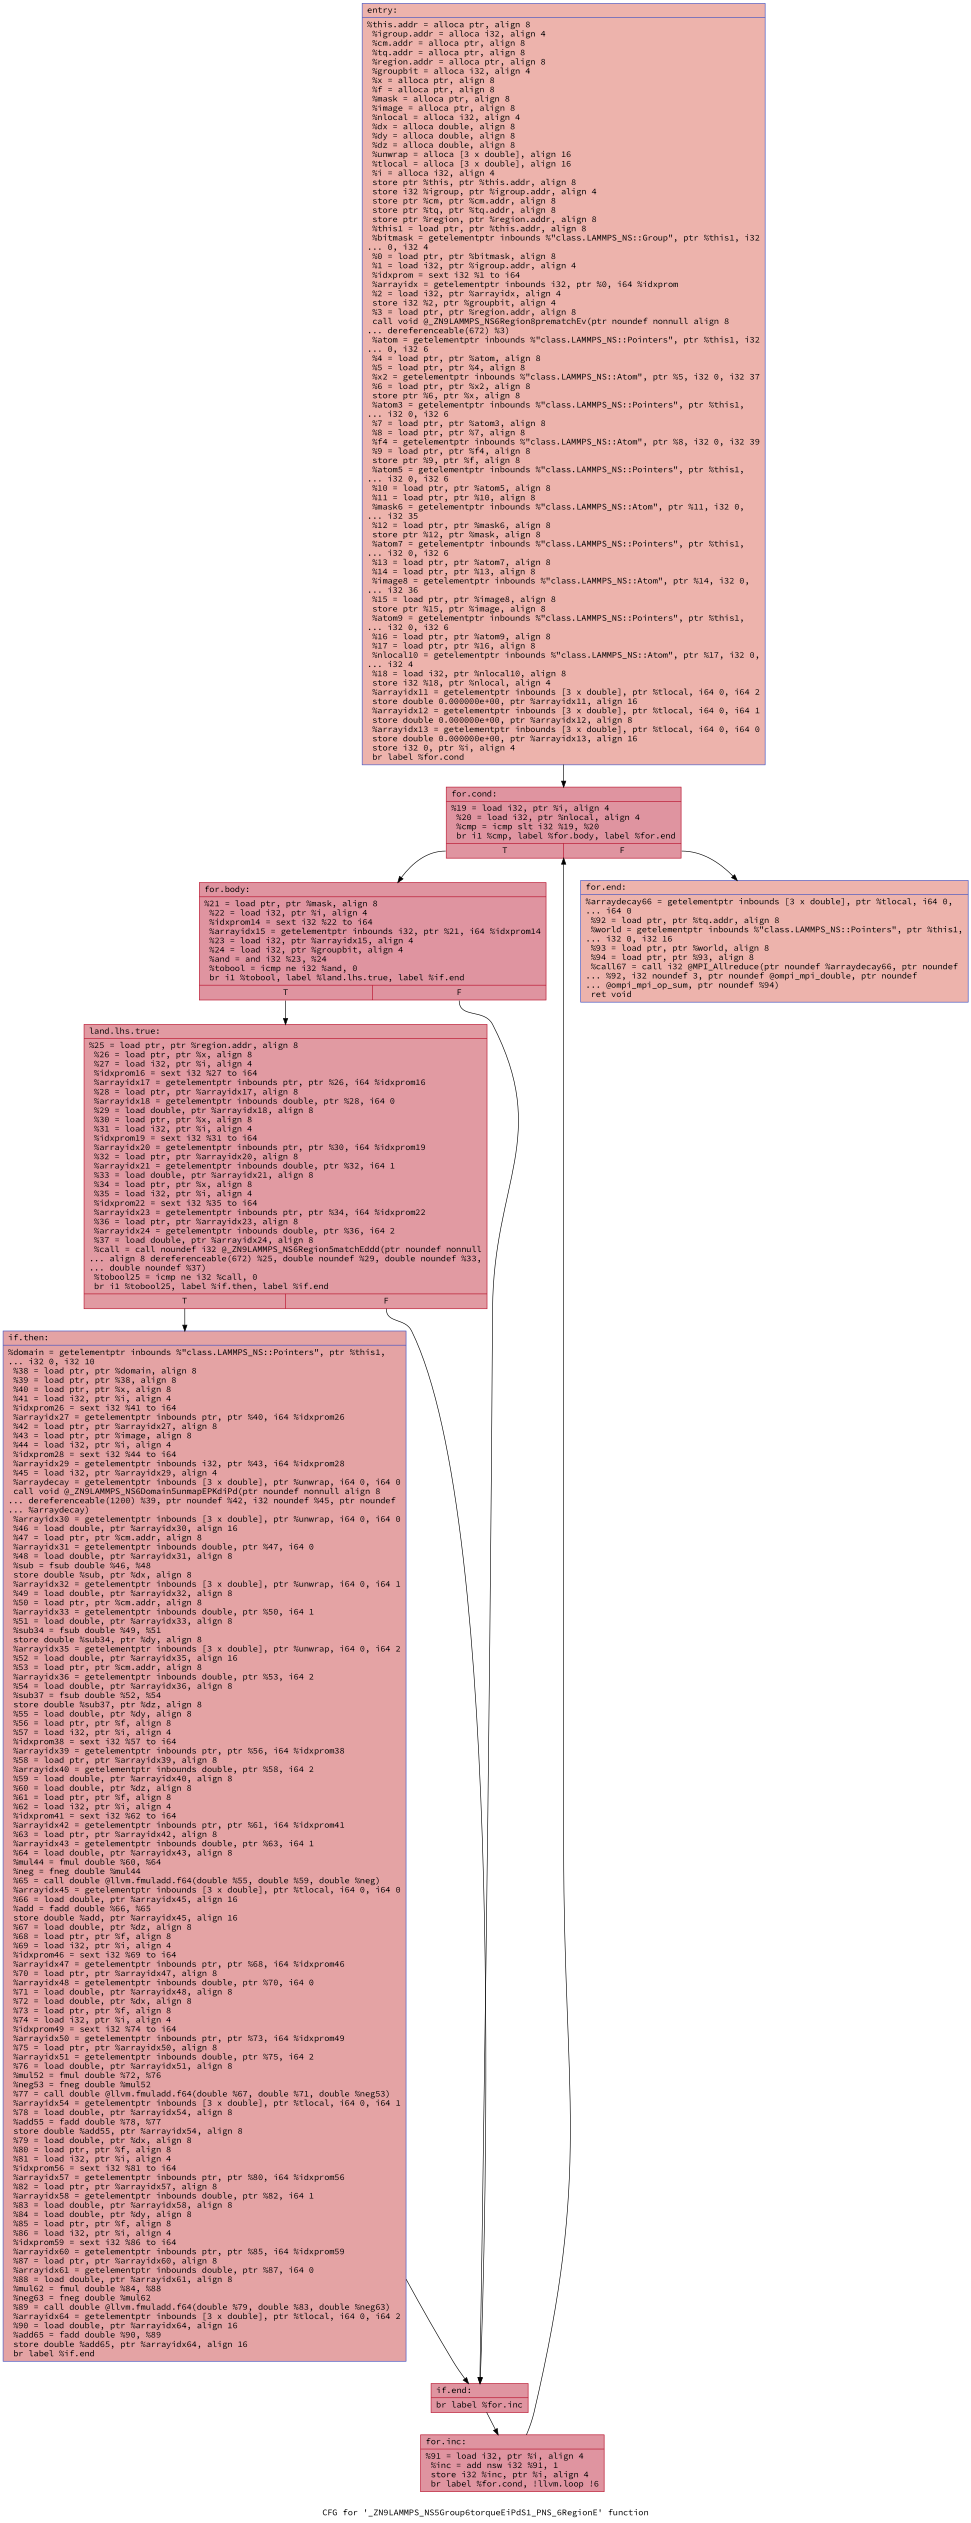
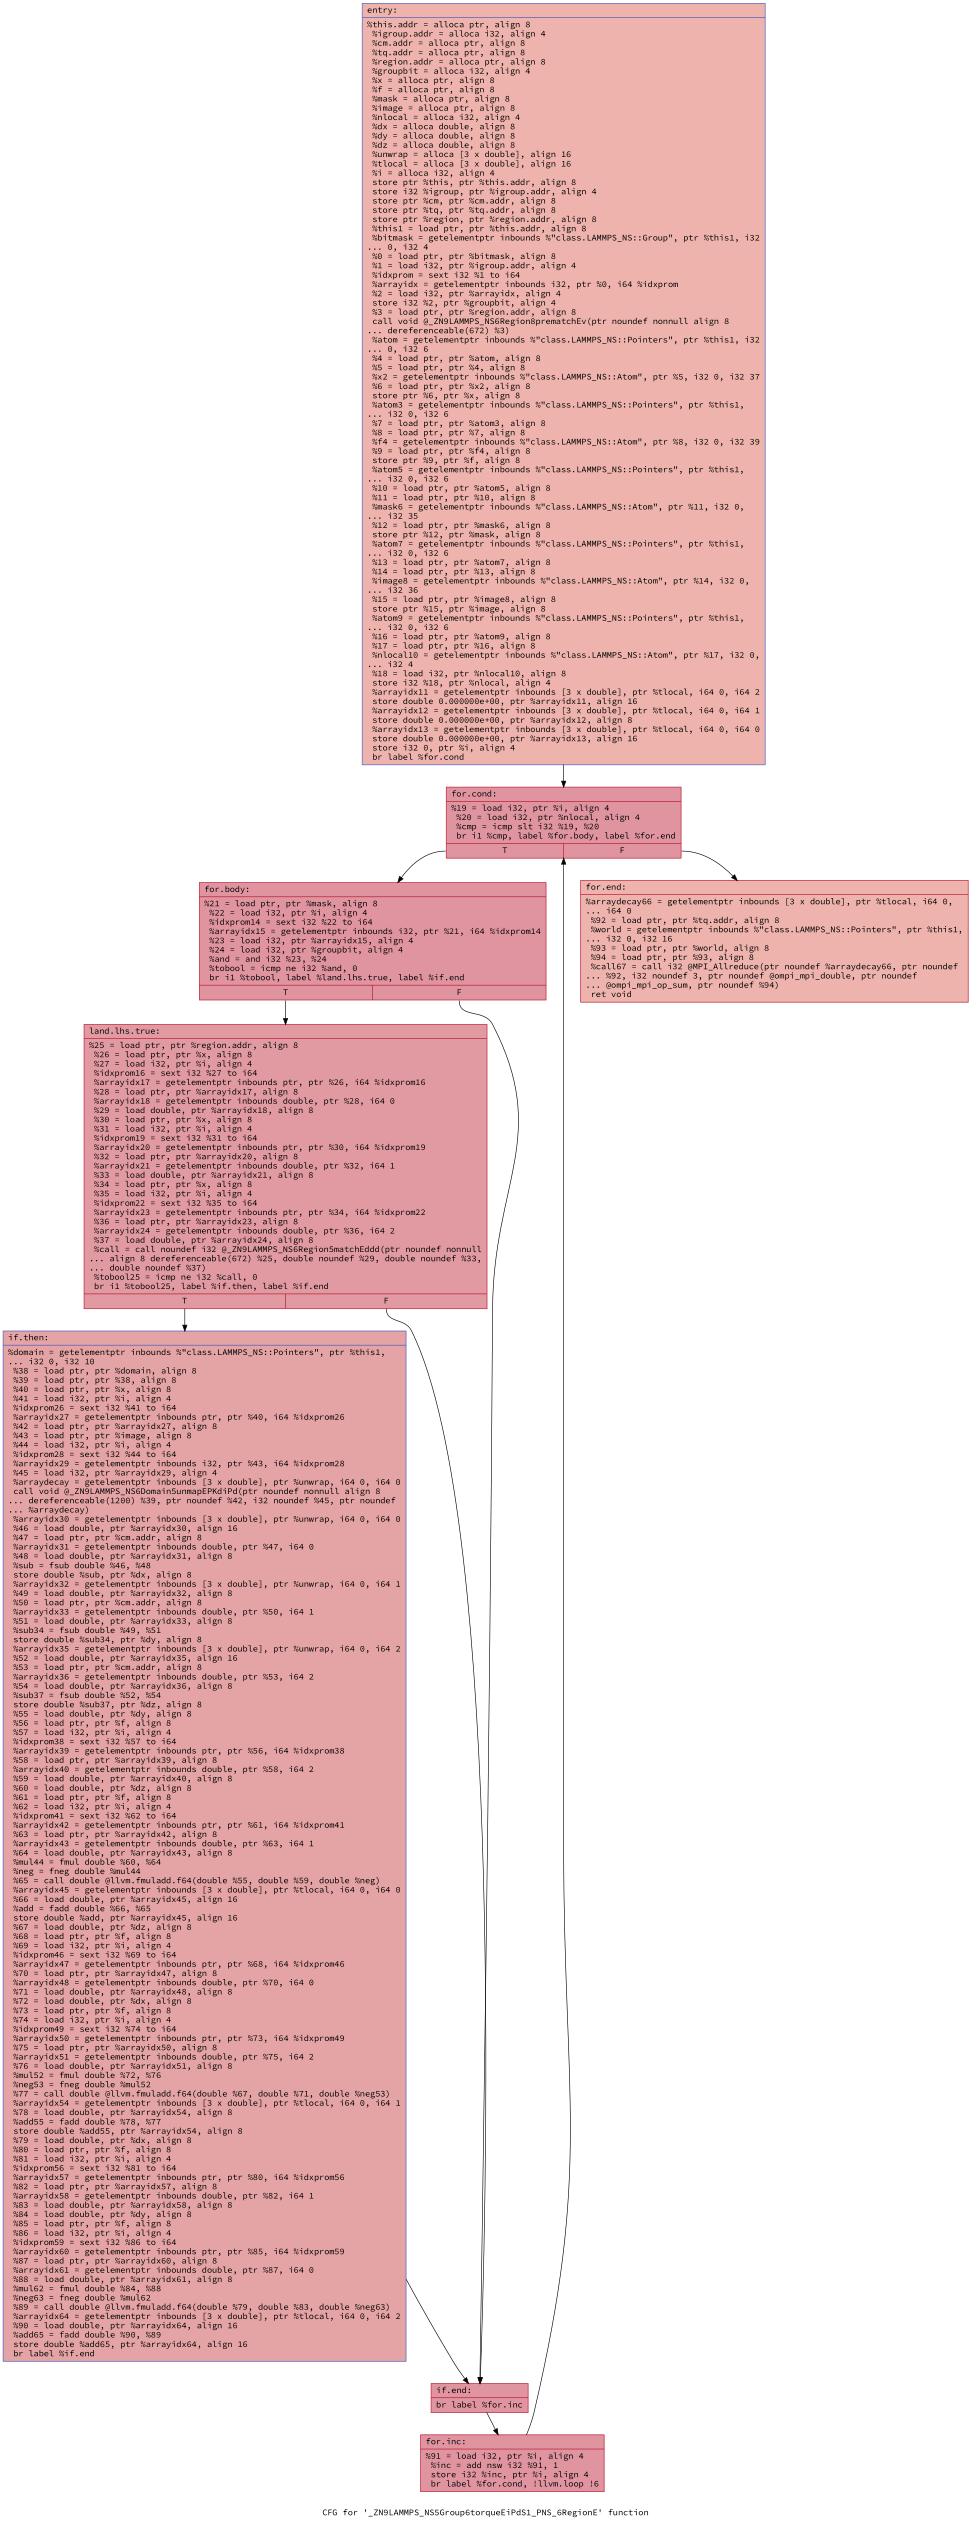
  digraph {
    label="CFG for '_ZN9LAMMPS_NS5Group6torqueEiPdS1_PNS_6RegionE' function"
    fontname="Source Code Pro"
    node [color="#b70d28ff" fillcolor="#b70d2870" fontname="Source Code Pro" shape=record style=filled]
    edge [fontname="Source Code Pro"]
    n1 [color="#3d50c3ff" fillcolor="#d6524470" label="{entry:\l|  %this.addr = alloca ptr, align 8\l  %igroup.addr = alloca i32, align 4\l  %cm.addr = alloca ptr, align 8\l  %tq.addr = alloca ptr, align 8\l  %region.addr = alloca ptr, align 8\l  %groupbit = alloca i32, align 4\l  %x = alloca ptr, align 8\l  %f = alloca ptr, align 8\l  %mask = alloca ptr, align 8\l  %image = alloca ptr, align 8\l  %nlocal = alloca i32, align 4\l  %dx = alloca double, align 8\l  %dy = alloca double, align 8\l  %dz = alloca double, align 8\l  %unwrap = alloca [3 x double], align 16\l  %tlocal = alloca [3 x double], align 16\l  %i = alloca i32, align 4\l  store ptr %this, ptr %this.addr, align 8\l  store i32 %igroup, ptr %igroup.addr, align 4\l  store ptr %cm, ptr %cm.addr, align 8\l  store ptr %tq, ptr %tq.addr, align 8\l  store ptr %region, ptr %region.addr, align 8\l  %this1 = load ptr, ptr %this.addr, align 8\l  %bitmask = getelementptr inbounds %\"class.LAMMPS_NS::Group\", ptr %this1, i32\l... 0, i32 4\l  %0 = load ptr, ptr %bitmask, align 8\l  %1 = load i32, ptr %igroup.addr, align 4\l  %idxprom = sext i32 %1 to i64\l  %arrayidx = getelementptr inbounds i32, ptr %0, i64 %idxprom\l  %2 = load i32, ptr %arrayidx, align 4\l  store i32 %2, ptr %groupbit, align 4\l  %3 = load ptr, ptr %region.addr, align 8\l  call void @_ZN9LAMMPS_NS6Region8prematchEv(ptr noundef nonnull align 8\l... dereferenceable(672) %3)\l  %atom = getelementptr inbounds %\"class.LAMMPS_NS::Pointers\", ptr %this1, i32\l... 0, i32 6\l  %4 = load ptr, ptr %atom, align 8\l  %5 = load ptr, ptr %4, align 8\l  %x2 = getelementptr inbounds %\"class.LAMMPS_NS::Atom\", ptr %5, i32 0, i32 37\l  %6 = load ptr, ptr %x2, align 8\l  store ptr %6, ptr %x, align 8\l  %atom3 = getelementptr inbounds %\"class.LAMMPS_NS::Pointers\", ptr %this1,\l... i32 0, i32 6\l  %7 = load ptr, ptr %atom3, align 8\l  %8 = load ptr, ptr %7, align 8\l  %f4 = getelementptr inbounds %\"class.LAMMPS_NS::Atom\", ptr %8, i32 0, i32 39\l  %9 = load ptr, ptr %f4, align 8\l  store ptr %9, ptr %f, align 8\l  %atom5 = getelementptr inbounds %\"class.LAMMPS_NS::Pointers\", ptr %this1,\l... i32 0, i32 6\l  %10 = load ptr, ptr %atom5, align 8\l  %11 = load ptr, ptr %10, align 8\l  %mask6 = getelementptr inbounds %\"class.LAMMPS_NS::Atom\", ptr %11, i32 0,\l... i32 35\l  %12 = load ptr, ptr %mask6, align 8\l  store ptr %12, ptr %mask, align 8\l  %atom7 = getelementptr inbounds %\"class.LAMMPS_NS::Pointers\", ptr %this1,\l... i32 0, i32 6\l  %13 = load ptr, ptr %atom7, align 8\l  %14 = load ptr, ptr %13, align 8\l  %image8 = getelementptr inbounds %\"class.LAMMPS_NS::Atom\", ptr %14, i32 0,\l... i32 36\l  %15 = load ptr, ptr %image8, align 8\l  store ptr %15, ptr %image, align 8\l  %atom9 = getelementptr inbounds %\"class.LAMMPS_NS::Pointers\", ptr %this1,\l... i32 0, i32 6\l  %16 = load ptr, ptr %atom9, align 8\l  %17 = load ptr, ptr %16, align 8\l  %nlocal10 = getelementptr inbounds %\"class.LAMMPS_NS::Atom\", ptr %17, i32 0,\l... i32 4\l  %18 = load i32, ptr %nlocal10, align 8\l  store i32 %18, ptr %nlocal, align 4\l  %arrayidx11 = getelementptr inbounds [3 x double], ptr %tlocal, i64 0, i64 2\l  store double 0.000000e+00, ptr %arrayidx11, align 16\l  %arrayidx12 = getelementptr inbounds [3 x double], ptr %tlocal, i64 0, i64 1\l  store double 0.000000e+00, ptr %arrayidx12, align 8\l  %arrayidx13 = getelementptr inbounds [3 x double], ptr %tlocal, i64 0, i64 0\l  store double 0.000000e+00, ptr %arrayidx13, align 16\l  store i32 0, ptr %i, align 4\l  br label %for.cond\l}"]
    n2 [label="{for.cond:\l|  %19 = load i32, ptr %i, align 4\l  %20 = load i32, ptr %nlocal, align 4\l  %cmp = icmp slt i32 %19, %20\l  br i1 %cmp, label %for.body, label %for.end\l|{<s0>T|<s1>F}}"]
    n3 [label="{for.body:\l|  %21 = load ptr, ptr %mask, align 8\l  %22 = load i32, ptr %i, align 4\l  %idxprom14 = sext i32 %22 to i64\l  %arrayidx15 = getelementptr inbounds i32, ptr %21, i64 %idxprom14\l  %23 = load i32, ptr %arrayidx15, align 4\l  %24 = load i32, ptr %groupbit, align 4\l  %and = and i32 %23, %24\l  %tobool = icmp ne i32 %and, 0\l  br i1 %tobool, label %land.lhs.true, label %if.end\l|{<s0>T|<s1>F}}"]
-   n4 [color="#3d50c3ff" fillcolor="#d6524470" label="{for.end:\l|  %arraydecay66 = getelementptr inbounds [3 x double], ptr %tlocal, i64 0,\l... i64 0\l  %92 = load ptr, ptr %tq.addr, align 8\l  %world = getelementptr inbounds %\"class.LAMMPS_NS::Pointers\", ptr %this1,\l... i32 0, i32 16\l  %93 = load ptr, ptr %world, align 8\l  %94 = load ptr, ptr %93, align 8\l  %call67 = call i32 @MPI_Allreduce(ptr noundef %arraydecay66, ptr noundef\l... %92, i32 noundef 3, ptr noundef @ompi_mpi_double, ptr noundef\l... @ompi_mpi_op_sum, ptr noundef %94)\l  ret void\l}"]
+   n4 [fillcolor="#d6524470" label="{for.end:\l|  %arraydecay66 = getelementptr inbounds [3 x double], ptr %tlocal, i64 0,\l... i64 0\l  %92 = load ptr, ptr %tq.addr, align 8\l  %world = getelementptr inbounds %\"class.LAMMPS_NS::Pointers\", ptr %this1,\l... i32 0, i32 16\l  %93 = load ptr, ptr %world, align 8\l  %94 = load ptr, ptr %93, align 8\l  %call67 = call i32 @MPI_Allreduce(ptr noundef %arraydecay66, ptr noundef\l... %92, i32 noundef 3, ptr noundef @ompi_mpi_double, ptr noundef\l... @ompi_mpi_op_sum, ptr noundef %94)\l  ret void\l}"]
    n5 [fillcolor="#bb1b2c70" label="{land.lhs.true:\l|  %25 = load ptr, ptr %region.addr, align 8\l  %26 = load ptr, ptr %x, align 8\l  %27 = load i32, ptr %i, align 4\l  %idxprom16 = sext i32 %27 to i64\l  %arrayidx17 = getelementptr inbounds ptr, ptr %26, i64 %idxprom16\l  %28 = load ptr, ptr %arrayidx17, align 8\l  %arrayidx18 = getelementptr inbounds double, ptr %28, i64 0\l  %29 = load double, ptr %arrayidx18, align 8\l  %30 = load ptr, ptr %x, align 8\l  %31 = load i32, ptr %i, align 4\l  %idxprom19 = sext i32 %31 to i64\l  %arrayidx20 = getelementptr inbounds ptr, ptr %30, i64 %idxprom19\l  %32 = load ptr, ptr %arrayidx20, align 8\l  %arrayidx21 = getelementptr inbounds double, ptr %32, i64 1\l  %33 = load double, ptr %arrayidx21, align 8\l  %34 = load ptr, ptr %x, align 8\l  %35 = load i32, ptr %i, align 4\l  %idxprom22 = sext i32 %35 to i64\l  %arrayidx23 = getelementptr inbounds ptr, ptr %34, i64 %idxprom22\l  %36 = load ptr, ptr %arrayidx23, align 8\l  %arrayidx24 = getelementptr inbounds double, ptr %36, i64 2\l  %37 = load double, ptr %arrayidx24, align 8\l  %call = call noundef i32 @_ZN9LAMMPS_NS6Region5matchEddd(ptr noundef nonnull\l... align 8 dereferenceable(672) %25, double noundef %29, double noundef %33,\l... double noundef %37)\l  %tobool25 = icmp ne i32 %call, 0\l  br i1 %tobool25, label %if.then, label %if.end\l|{<s0>T|<s1>F}}"]
    n6 [label="{if.end:\l|  br label %for.inc\l}"]
    n7 [color="#3d50c3ff" fillcolor="#c32e3170" label="{if.then:\l|  %domain = getelementptr inbounds %\"class.LAMMPS_NS::Pointers\", ptr %this1,\l... i32 0, i32 10\l  %38 = load ptr, ptr %domain, align 8\l  %39 = load ptr, ptr %38, align 8\l  %40 = load ptr, ptr %x, align 8\l  %41 = load i32, ptr %i, align 4\l  %idxprom26 = sext i32 %41 to i64\l  %arrayidx27 = getelementptr inbounds ptr, ptr %40, i64 %idxprom26\l  %42 = load ptr, ptr %arrayidx27, align 8\l  %43 = load ptr, ptr %image, align 8\l  %44 = load i32, ptr %i, align 4\l  %idxprom28 = sext i32 %44 to i64\l  %arrayidx29 = getelementptr inbounds i32, ptr %43, i64 %idxprom28\l  %45 = load i32, ptr %arrayidx29, align 4\l  %arraydecay = getelementptr inbounds [3 x double], ptr %unwrap, i64 0, i64 0\l  call void @_ZN9LAMMPS_NS6Domain5unmapEPKdiPd(ptr noundef nonnull align 8\l... dereferenceable(1200) %39, ptr noundef %42, i32 noundef %45, ptr noundef\l... %arraydecay)\l  %arrayidx30 = getelementptr inbounds [3 x double], ptr %unwrap, i64 0, i64 0\l  %46 = load double, ptr %arrayidx30, align 16\l  %47 = load ptr, ptr %cm.addr, align 8\l  %arrayidx31 = getelementptr inbounds double, ptr %47, i64 0\l  %48 = load double, ptr %arrayidx31, align 8\l  %sub = fsub double %46, %48\l  store double %sub, ptr %dx, align 8\l  %arrayidx32 = getelementptr inbounds [3 x double], ptr %unwrap, i64 0, i64 1\l  %49 = load double, ptr %arrayidx32, align 8\l  %50 = load ptr, ptr %cm.addr, align 8\l  %arrayidx33 = getelementptr inbounds double, ptr %50, i64 1\l  %51 = load double, ptr %arrayidx33, align 8\l  %sub34 = fsub double %49, %51\l  store double %sub34, ptr %dy, align 8\l  %arrayidx35 = getelementptr inbounds [3 x double], ptr %unwrap, i64 0, i64 2\l  %52 = load double, ptr %arrayidx35, align 16\l  %53 = load ptr, ptr %cm.addr, align 8\l  %arrayidx36 = getelementptr inbounds double, ptr %53, i64 2\l  %54 = load double, ptr %arrayidx36, align 8\l  %sub37 = fsub double %52, %54\l  store double %sub37, ptr %dz, align 8\l  %55 = load double, ptr %dy, align 8\l  %56 = load ptr, ptr %f, align 8\l  %57 = load i32, ptr %i, align 4\l  %idxprom38 = sext i32 %57 to i64\l  %arrayidx39 = getelementptr inbounds ptr, ptr %56, i64 %idxprom38\l  %58 = load ptr, ptr %arrayidx39, align 8\l  %arrayidx40 = getelementptr inbounds double, ptr %58, i64 2\l  %59 = load double, ptr %arrayidx40, align 8\l  %60 = load double, ptr %dz, align 8\l  %61 = load ptr, ptr %f, align 8\l  %62 = load i32, ptr %i, align 4\l  %idxprom41 = sext i32 %62 to i64\l  %arrayidx42 = getelementptr inbounds ptr, ptr %61, i64 %idxprom41\l  %63 = load ptr, ptr %arrayidx42, align 8\l  %arrayidx43 = getelementptr inbounds double, ptr %63, i64 1\l  %64 = load double, ptr %arrayidx43, align 8\l  %mul44 = fmul double %60, %64\l  %neg = fneg double %mul44\l  %65 = call double @llvm.fmuladd.f64(double %55, double %59, double %neg)\l  %arrayidx45 = getelementptr inbounds [3 x double], ptr %tlocal, i64 0, i64 0\l  %66 = load double, ptr %arrayidx45, align 16\l  %add = fadd double %66, %65\l  store double %add, ptr %arrayidx45, align 16\l  %67 = load double, ptr %dz, align 8\l  %68 = load ptr, ptr %f, align 8\l  %69 = load i32, ptr %i, align 4\l  %idxprom46 = sext i32 %69 to i64\l  %arrayidx47 = getelementptr inbounds ptr, ptr %68, i64 %idxprom46\l  %70 = load ptr, ptr %arrayidx47, align 8\l  %arrayidx48 = getelementptr inbounds double, ptr %70, i64 0\l  %71 = load double, ptr %arrayidx48, align 8\l  %72 = load double, ptr %dx, align 8\l  %73 = load ptr, ptr %f, align 8\l  %74 = load i32, ptr %i, align 4\l  %idxprom49 = sext i32 %74 to i64\l  %arrayidx50 = getelementptr inbounds ptr, ptr %73, i64 %idxprom49\l  %75 = load ptr, ptr %arrayidx50, align 8\l  %arrayidx51 = getelementptr inbounds double, ptr %75, i64 2\l  %76 = load double, ptr %arrayidx51, align 8\l  %mul52 = fmul double %72, %76\l  %neg53 = fneg double %mul52\l  %77 = call double @llvm.fmuladd.f64(double %67, double %71, double %neg53)\l  %arrayidx54 = getelementptr inbounds [3 x double], ptr %tlocal, i64 0, i64 1\l  %78 = load double, ptr %arrayidx54, align 8\l  %add55 = fadd double %78, %77\l  store double %add55, ptr %arrayidx54, align 8\l  %79 = load double, ptr %dx, align 8\l  %80 = load ptr, ptr %f, align 8\l  %81 = load i32, ptr %i, align 4\l  %idxprom56 = sext i32 %81 to i64\l  %arrayidx57 = getelementptr inbounds ptr, ptr %80, i64 %idxprom56\l  %82 = load ptr, ptr %arrayidx57, align 8\l  %arrayidx58 = getelementptr inbounds double, ptr %82, i64 1\l  %83 = load double, ptr %arrayidx58, align 8\l  %84 = load double, ptr %dy, align 8\l  %85 = load ptr, ptr %f, align 8\l  %86 = load i32, ptr %i, align 4\l  %idxprom59 = sext i32 %86 to i64\l  %arrayidx60 = getelementptr inbounds ptr, ptr %85, i64 %idxprom59\l  %87 = load ptr, ptr %arrayidx60, align 8\l  %arrayidx61 = getelementptr inbounds double, ptr %87, i64 0\l  %88 = load double, ptr %arrayidx61, align 8\l  %mul62 = fmul double %84, %88\l  %neg63 = fneg double %mul62\l  %89 = call double @llvm.fmuladd.f64(double %79, double %83, double %neg63)\l  %arrayidx64 = getelementptr inbounds [3 x double], ptr %tlocal, i64 0, i64 2\l  %90 = load double, ptr %arrayidx64, align 16\l  %add65 = fadd double %90, %89\l  store double %add65, ptr %arrayidx64, align 16\l  br label %if.end\l}"]
    n8 [label="{for.inc:\l|  %91 = load i32, ptr %i, align 4\l  %inc = add nsw i32 %91, 1\l  store i32 %inc, ptr %i, align 4\l  br label %for.cond, !llvm.loop !6\l}"]
    n1 -> n2
    n2 -> n3 [tailport=s0]
    n2 -> n4 [tailport=s1]
    n3 -> n5 [tailport=s0]
    n3 -> n6 [tailport=s1]
    n5 -> n6 [tailport=s1]
    n5 -> n7 [tailport=s0]
    n6 -> n8
    n7 -> n6
    n8 -> n2
  }
